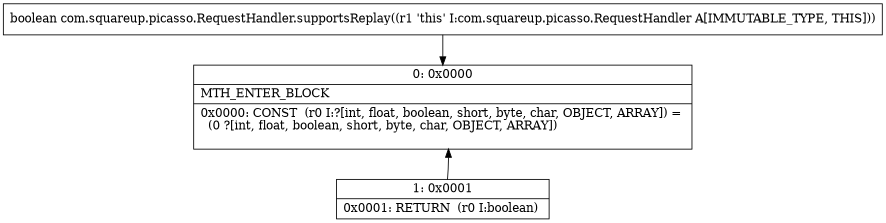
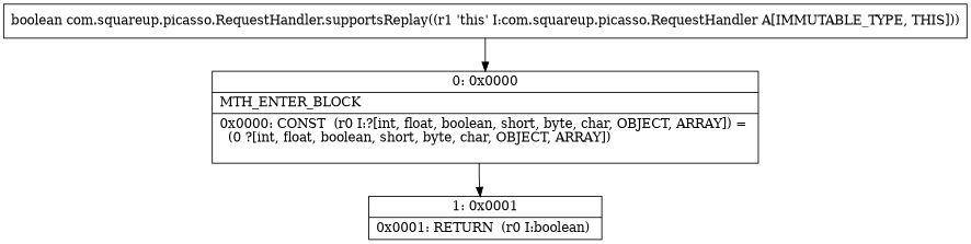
  digraph {
    node [shape=record]
    n1 [label="{0\:\ 0x0000|MTH_ENTER_BLOCK\l|0x0000: CONST  (r0 I:?[int, float, boolean, short, byte, char, OBJECT, ARRAY]) = \l  (0 ?[int, float, boolean, short, byte, char, OBJECT, ARRAY])\l \l}"]
    n2 [label="{1\:\ 0x0001|0x0001: RETURN  (r0 I:boolean) \l}"]
    n3 [label="{boolean com.squareup.picasso.RequestHandler.supportsReplay((r1 'this' I:com.squareup.picasso.RequestHandler A[IMMUTABLE_TYPE, THIS])) }"]
-   n2 -> n1
+   n1 -> n2
    n3 -> n1
  }
